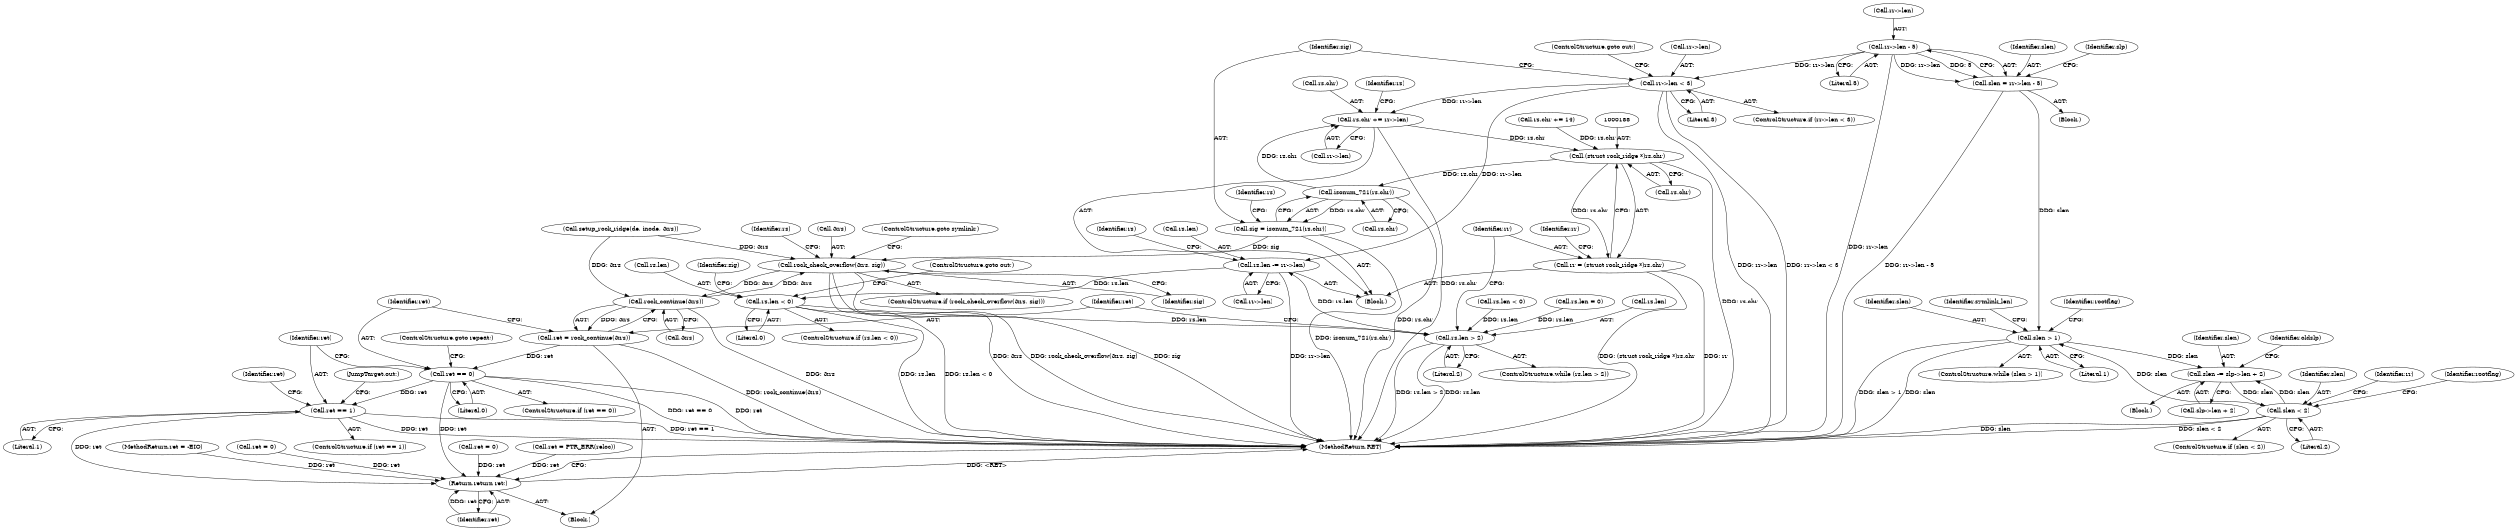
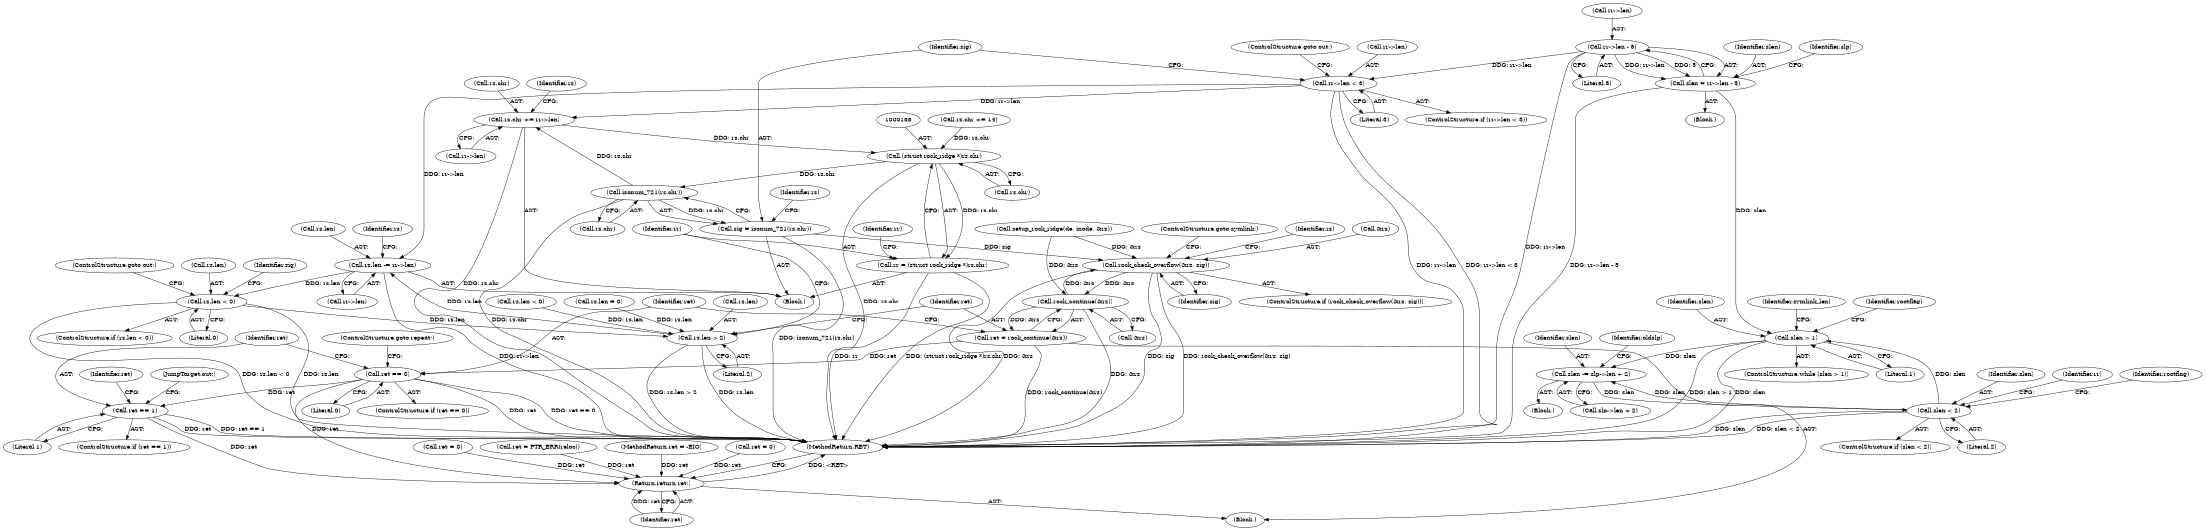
  digraph {
    n1 [label="(Call,rr->len - 5)"]
    n2 [label="(Call,rr->len < 3)"]
    n3 [label="(Call,slen = rr->len - 5)"]
    n4 [label="(MethodReturn,RET)"]
    n5 [label="(Literal,5)"]
    n6 [label="(Call,rs.chr += rr->len)"]
    n7 [label="(Call,rs.len -= rr->len)"]
    n8 [label="(Literal,3)"]
    n9 [label="(ControlStructure,if (rr->len < 3))"]
    n10 [label="(Call,slen > 1)"]
    n11 [label="(Block,)"]
    n12 [label="(Return,return ret;)"]
    n13 [label="(Call,(struct rock_ridge *)rs.chr)"]
    n14 [label="(Block,)"]
    n15 [label="(Call,rr->len)"]
    n16 [label="(Call,rs.len < 0)"]
    n17 [label="(Call,rr->len)"]
    n18 [label="(Call,rr = (struct rock_ridge *)rs.chr)"]
    n19 [label="(Call,isonum_721(rs.chr))"]
    n20 [label="(Call,rs.chr)"]
    n21 [label="(Call,sig = isonum_721(rs.chr))"]
    n22 [label="(Call,rs.chr)"]
    n23 [label="(Call,rock_check_overflow(&rs, sig))"]
    n24 [label="(Call,rock_continue(&rs))"]
    n25 [label="(Identifier,sig)"]
    n26 [label="(ControlStructure,if (rock_check_overflow(&rs, sig)))"]
    n27 [label="(Call,ret = rock_continue(&rs))"]
    n28 [label="(Call,&rs)"]
    n29 [label="(Call,ret == 0)"]
    n30 [label="(Block,)"]
    n31 [label="(Call,ret == 1)"]
    n32 [label="(Literal,0)"]
    n33 [label="(ControlStructure,if (ret == 0))"]
    n34 [label="(Literal,1)"]
    n35 [label="(ControlStructure,if (ret == 1))"]
    n36 [label="(Identifier,ret)"]
    n37 [label="(Call,rs.len > 2)"]
    n38 [label="(ControlStructure,if (rs.len < 0))"]
    n39 [label="(Literal,0)"]
    n40 [label="(Literal,2)"]
-   n41 [label="(ControlStructure,while (rs.len > 2))"]
    n42 [label="(Call,slen -= slp->len + 2)"]
    n43 [label="(ControlStructure,while (slen > 1))"]
    n44 [label="(Literal,1)"]
    n45 [label="(Call,slen < 2)"]
    n46 [label="(Call,slp->len + 2)"]
    n47 [label="(Block,)"]
    n48 [label="(ControlStructure,if (slen < 2))"]
    n49 [label="(Literal,2)"]
    n50 [label="(Call,rs.len)"]
    n51 [label="(Identifier,slen)"]
    n52 [label="(Identifier,rr)"]
    n53 [label="(Call,ret = 0)"]
    n54 [label="(Identifier,slen)"]
    n55 [label="(Identifier,slen)"]
    n56 [label="(Identifier,rs)"]
    n57 [label="(Call,rs.len < 0)"]
    n58 [label="(ControlStructure,goto symlink;)"]
    n59 [label="(Identifier,ret)"]
    n60 [label="(Identifier,oldslp)"]
    n61 [label="(ControlStructure,goto out;)"]
    n62 [label="(Identifier,rr)"]
    n63 [label="(Identifier,slp)"]
    n64 [label="(Call,ret = PTR_ERR(reloc))"]
    n65 [label="(Call,rs.chr)"]
    n66 [label="(Call,rs.len = 0)"]
    n67 [label="(MethodReturn,ret = -EIO)"]
    n68 [label="(Identifier,rr)"]
    n69 [label="(Identifier,ret)"]
    n70 [label="(Identifier,rootflag)"]
    n71 [label="(Call,rr->len)"]
    n72 [label="(Call,rr->len)"]
    n73 [label="(Call,rs.chr += 14)"]
    n74 [label="(ControlStructure,goto repeat;)"]
    n75 [label="(Identifier,symlink_len)"]
    n76 [label="(Call,rs.len)"]
    n77 [label="(Identifier,rootflag)"]
    n78 [label="(Identifier,ret)"]
    n79 [label="(Identifier,rs)"]
    n80 [label="(Identifier,sig)"]
    n81 [label="(Call,&rs)"]
    n82 [label="(Call,rs.len)"]
    n83 [label="(Identifier,ret)"]
    n84 [label="(Identifier,slen)"]
    n85 [label="(Identifier,rs)"]
    n86 [label="(JumpTarget,out:)"]
    n87 [label="(ControlStructure,goto out;)"]
    n88 [label="(Identifier,sig)"]
    n89 [label="(Call,ret = 0)"]
    n90 [label="(Identifier,rs)"]
    n91 [label="(Call,setup_rock_ridge(de, inode, &rs))"]
    1000188
    n1 -> n2 [label="DDG: rr->len"]
    n1 -> n3 [label="AST: "]
    n1 -> n3 [label="DDG: rr->len"]
    n1 -> n3 [label="DDG: 5"]
    n1 -> n4 [label="DDG: rr->len"]
    n1 -> n5 [label="CFG: "]
    n2 -> n4 [label="DDG: rr->len"]
    n2 -> n4 [label="DDG: rr->len < 3"]
    n2 -> n6 [label="DDG: rr->len"]
    n2 -> n7 [label="DDG: rr->len"]
    n2 -> n8 [label="CFG: "]
    n2 -> n9 [label="AST: "]
    n3 -> n1 [label="CFG: "]
    n3 -> n4 [label="DDG: rr->len - 5"]
    n3 -> n10 [label="DDG: slen"]
    n3 -> n11 [label="AST: "]
    n4 -> n12 [label="CFG: "]
    n5 -> n1 [label="AST: "]
    n6 -> n4 [label="DDG: rs.chr"]
    n6 -> n13 [label="DDG: rs.chr"]
    n6 -> n14 [label="AST: "]
    n6 -> n15 [label="CFG: "]
    n7 -> n4 [label="DDG: rr->len"]
    n7 -> n14 [label="AST: "]
    n7 -> n16 [label="DDG: rs.len"]
    n7 -> n17 [label="CFG: "]
    n8 -> n2 [label="AST: "]
    n10 -> n4 [label="DDG: slen > 1"]
    n10 -> n4 [label="DDG: slen"]
    n10 -> n42 [label="DDG: slen"]
    n10 -> n43 [label="AST: "]
    n10 -> n44 [label="CFG: "]
    n12 -> n4 [label="DDG: <RET>"]
    n12 -> n30 [label="AST: "]
    n12 -> n36 [label="CFG: "]
    n13 -> n4 [label="DDG: rs.chr"]
    n13 -> n18 [label="AST: "]
    n13 -> n18 [label="DDG: rs.chr"]
    n13 -> n19 [label="DDG: rs.chr"]
    n13 -> n20 [label="CFG: "]
    n15 -> n6 [label="AST: "]
    n16 -> n4 [label="DDG: rs.len"]
    n16 -> n4 [label="DDG: rs.len < 0"]
    n16 -> n37 [label="DDG: rs.len"]
    n16 -> n38 [label="AST: "]
    n16 -> n39 [label="CFG: "]
    n17 -> n7 [label="AST: "]
    n18 -> n4 [label="DDG: rr"]
    n18 -> n4 [label="DDG: (struct rock_ridge *)rs.chr"]
    n18 -> n13 [label="CFG: "]
    n18 -> n14 [label="AST: "]
    n19 -> n4 [label="DDG: rs.chr"]
    n19 -> n6 [label="DDG: rs.chr"]
    n19 -> n21 [label="AST: "]
    n19 -> n21 [label="DDG: rs.chr"]
    n19 -> n22 [label="CFG: "]
    n20 -> n13 [label="AST: "]
    n21 -> n4 [label="DDG: isonum_721(rs.chr)"]
    n21 -> n14 [label="AST: "]
    n21 -> n19 [label="CFG: "]
    n21 -> n23 [label="DDG: sig"]
    n22 -> n19 [label="AST: "]
    n23 -> n4 [label="DDG: sig"]
    n23 -> n4 [label="DDG: rock_check_overflow(&rs, sig)"]
    n23 -> n4 [label="DDG: &rs"]
    n23 -> n24 [label="DDG: &rs"]
    n23 -> n25 [label="CFG: "]
    n23 -> n26 [label="AST: "]
    n24 -> n4 [label="DDG: &rs"]
    n24 -> n23 [label="DDG: &rs"]
    n24 -> n27 [label="AST: "]
    n24 -> n27 [label="DDG: &rs"]
    n24 -> n28 [label="CFG: "]
    n25 -> n23 [label="AST: "]
    n27 -> n4 [label="DDG: rock_continue(&rs)"]
    n27 -> n24 [label="CFG: "]
    n27 -> n29 [label="DDG: ret"]
    n27 -> n30 [label="AST: "]
    n28 -> n24 [label="AST: "]
    n29 -> n4 [label="DDG: ret"]
    n29 -> n4 [label="DDG: ret == 0"]
    n29 -> n12 [label="DDG: ret"]
    n29 -> n31 [label="DDG: ret"]
    n29 -> n32 [label="CFG: "]
    n29 -> n33 [label="AST: "]
    n31 -> n4 [label="DDG: ret"]
    n31 -> n4 [label="DDG: ret == 1"]
    n31 -> n12 [label="DDG: ret"]
    n31 -> n34 [label="CFG: "]
    n31 -> n35 [label="AST: "]
    n32 -> n29 [label="AST: "]
    n34 -> n31 [label="AST: "]
    n36 -> n12 [label="AST: "]
    n36 -> n12 [label="DDG: ret"]
    n37 -> n4 [label="DDG: rs.len > 2"]
    n37 -> n4 [label="DDG: rs.len"]
    n37 -> n7 [label="DDG: rs.len"]
    n37 -> n40 [label="CFG: "]
-   n37 -> n41 [label="AST: "]
    n39 -> n16 [label="AST: "]
    n40 -> n37 [label="AST: "]
    n42 -> n45 [label="DDG: slen"]
    n42 -> n46 [label="CFG: "]
    n42 -> n47 [label="AST: "]
    n44 -> n10 [label="AST: "]
    n45 -> n4 [label="DDG: slen < 2"]
    n45 -> n4 [label="DDG: slen"]
    n45 -> n10 [label="DDG: slen"]
    n45 -> n42 [label="DDG: slen"]
    n45 -> n48 [label="AST: "]
    n45 -> n49 [label="CFG: "]
    n46 -> n42 [label="AST: "]
    n49 -> n45 [label="AST: "]
    n50 -> n7 [label="AST: "]
    n51 -> n45 [label="AST: "]
    n52 -> n45 [label="CFG: "]
    n53 -> n12 [label="DDG: ret"]
    n54 -> n42 [label="AST: "]
    n55 -> n3 [label="AST: "]
    n56 -> n21 [label="CFG: "]
    n57 -> n37 [label="DDG: rs.len"]
    n58 -> n23 [label="CFG: "]
    n59 -> n27 [label="CFG: "]
    n59 -> n29 [label="AST: "]
    n60 -> n42 [label="CFG: "]
    n61 -> n16 [label="CFG: "]
    n62 -> n18 [label="CFG: "]
    n63 -> n3 [label="CFG: "]
    n64 -> n12 [label="DDG: ret"]
    n65 -> n6 [label="AST: "]
    n66 -> n37 [label="DDG: rs.len"]
    n67 -> n12 [label="DDG: ret"]
    n68 -> n18 [label="AST: "]
    n68 -> n37 [label="CFG: "]
    n69 -> n29 [label="CFG: "]
    n69 -> n31 [label="AST: "]
    n70 -> n45 [label="CFG: "]
    n71 -> n2 [label="AST: "]
    n72 -> n1 [label="AST: "]
    n73 -> n13 [label="DDG: rs.chr"]
    n74 -> n29 [label="CFG: "]
    n75 -> n10 [label="CFG: "]
    n76 -> n16 [label="AST: "]
    n77 -> n10 [label="CFG: "]
    n78 -> n31 [label="CFG: "]
    n79 -> n23 [label="CFG: "]
    n80 -> n2 [label="CFG: "]
    n80 -> n21 [label="AST: "]
    n81 -> n23 [label="AST: "]
    n82 -> n37 [label="AST: "]
    n83 -> n27 [label="AST: "]
    n83 -> n37 [label="CFG: "]
    n84 -> n10 [label="AST: "]
    n85 -> n6 [label="CFG: "]
    n86 -> n31 [label="CFG: "]
    n87 -> n2 [label="CFG: "]
    n88 -> n16 [label="CFG: "]
    n89 -> n12 [label="DDG: ret"]
    n90 -> n7 [label="CFG: "]
    n91 -> n23 [label="DDG: &rs"]
    n91 -> n24 [label="DDG: &rs"]
    1000188 -> n13 [label="AST: "]
  }
